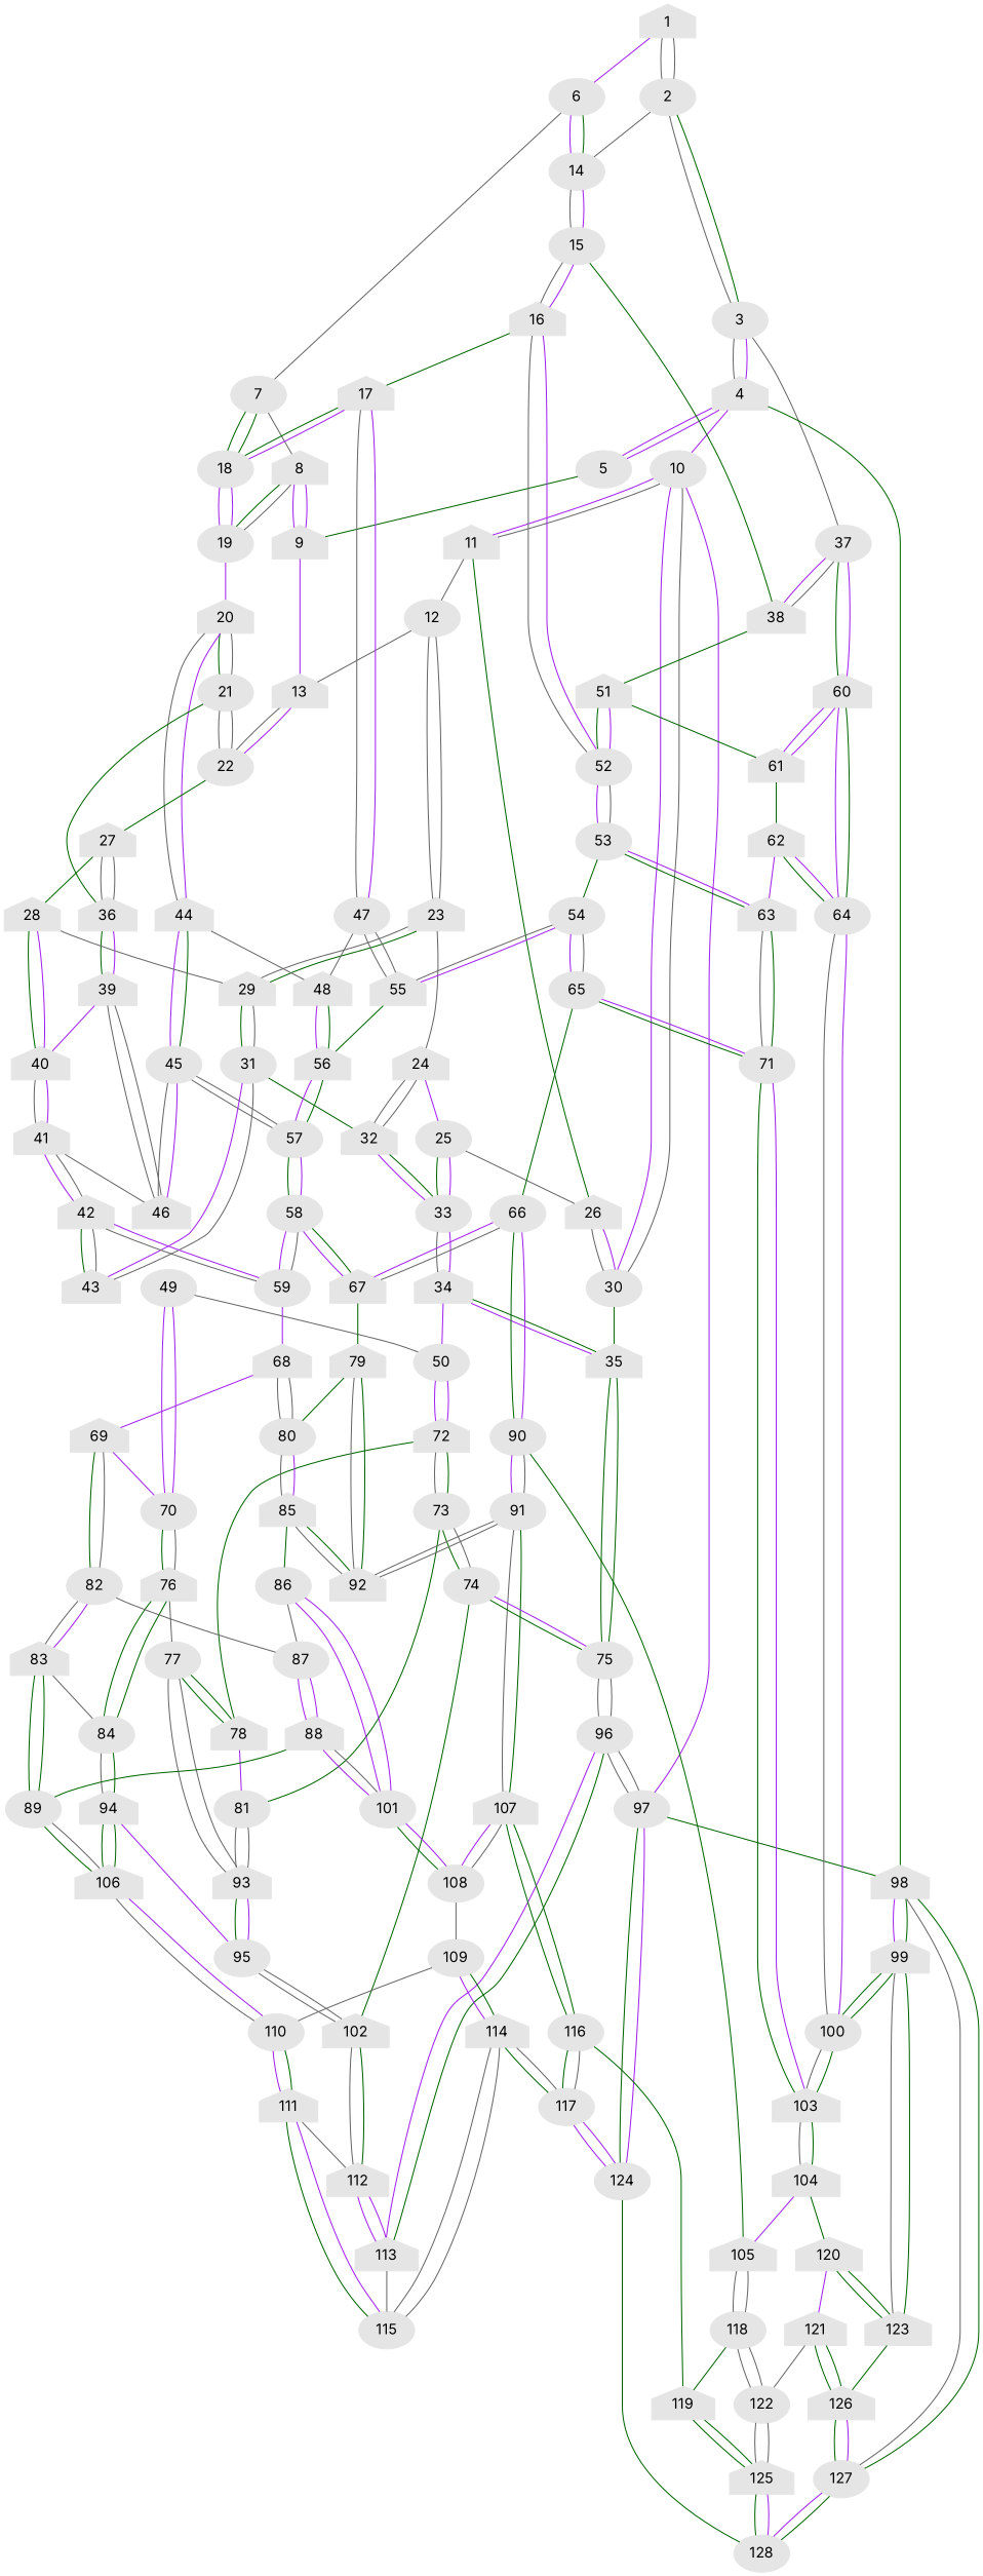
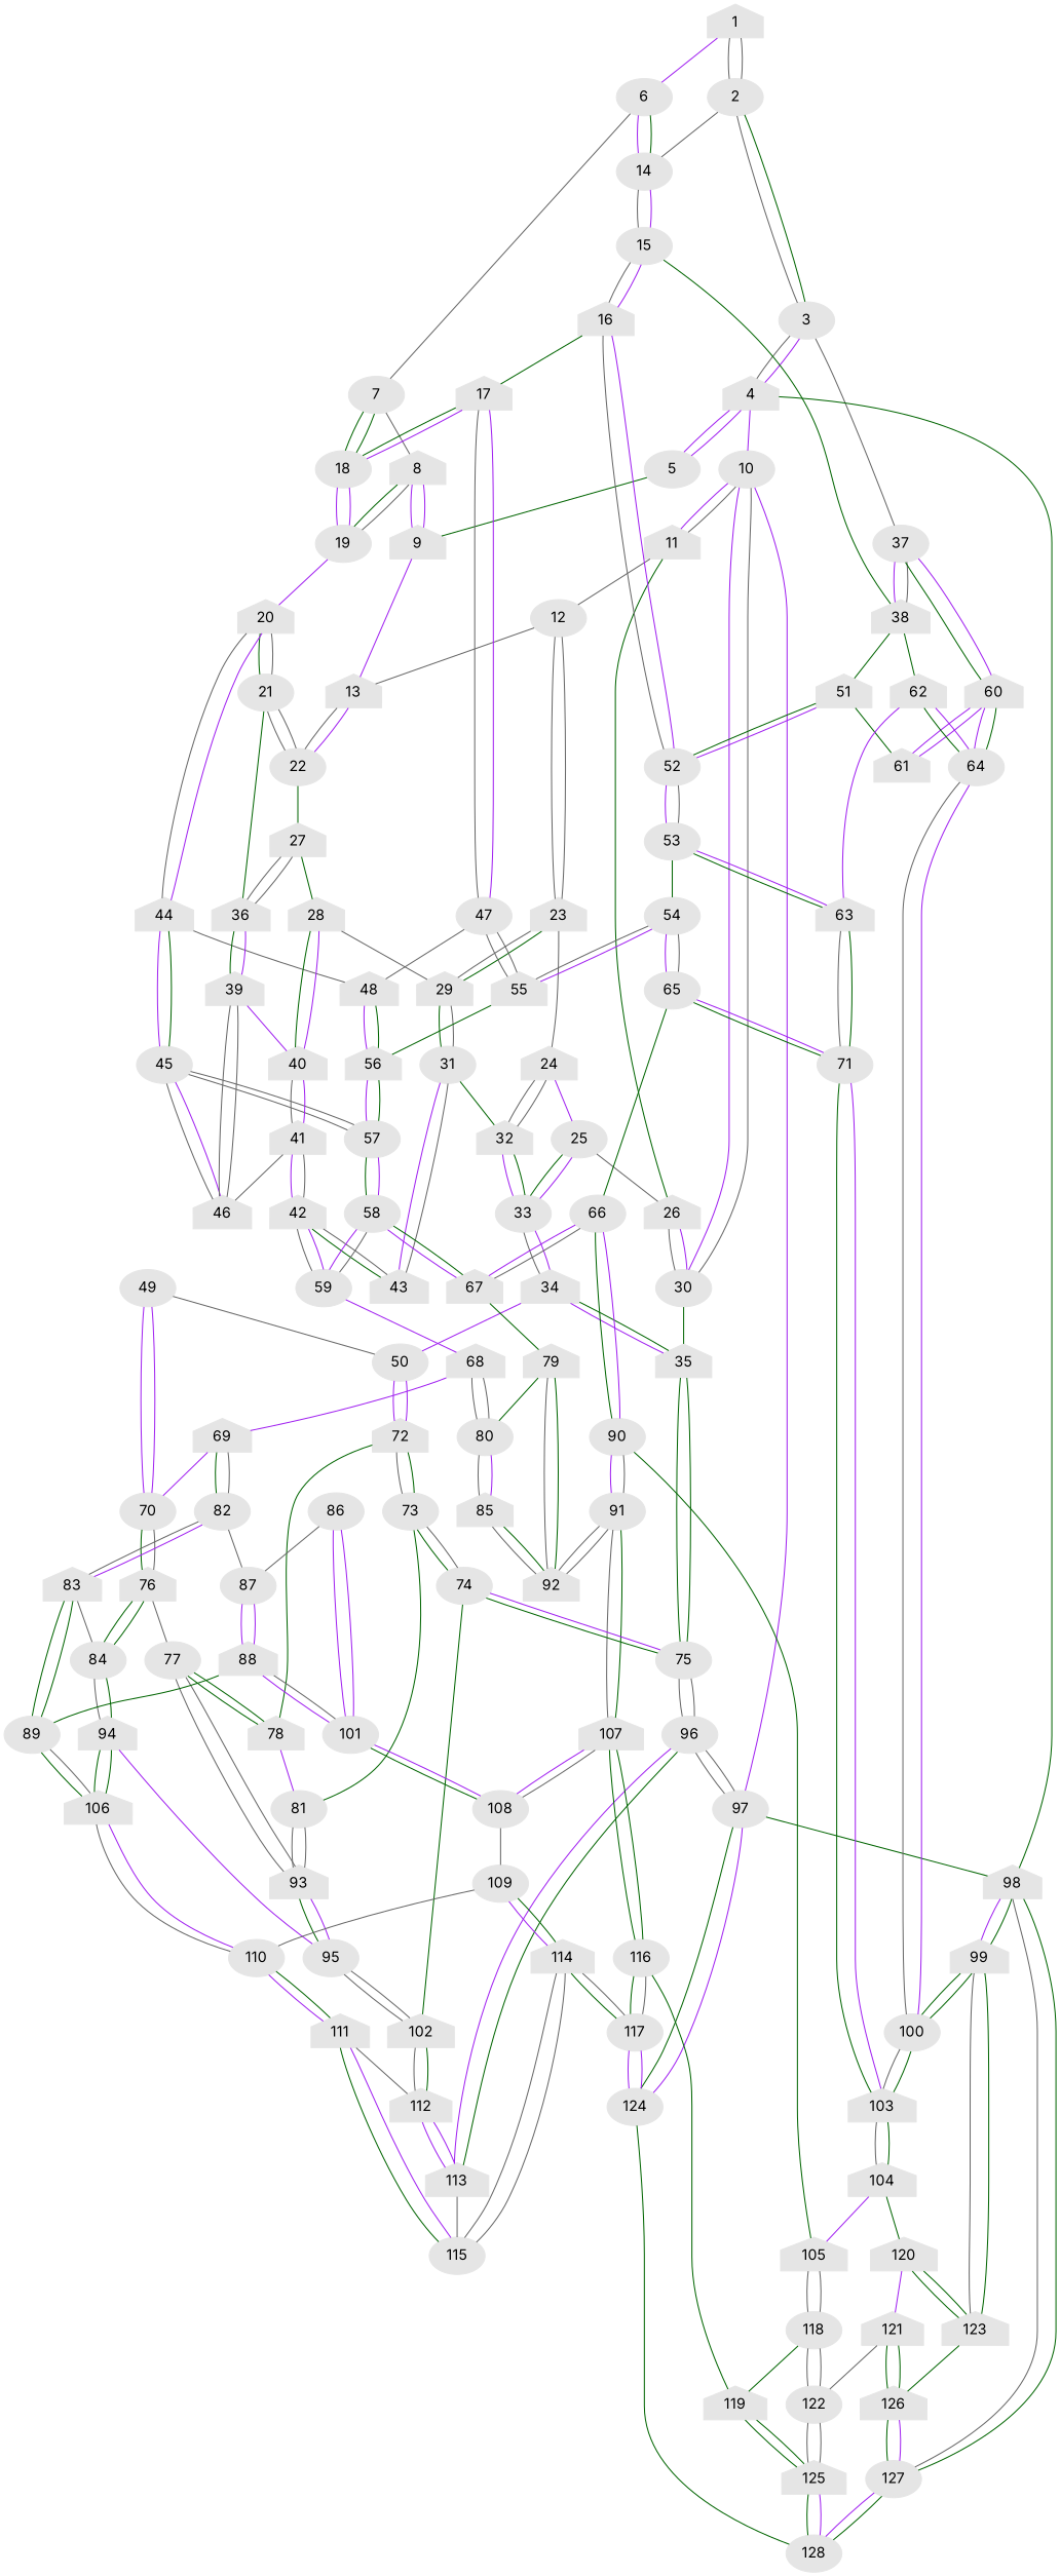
  graph {
    fontname=Inter
    node [color=gray90 fontname=Inter shape=house style=filled]
    edge [color=gray40 fontname=Inter]
    2 [shape=ellipse]
    1
    6 [shape=ellipse]
    3 [shape=ellipse]
    14 [shape=ellipse]
    7 [shape=ellipse]
    4
    37 [shape=ellipse]
    15 [shape=ellipse]
    5 [shape=ellipse]
    10 [shape=ellipse]
    98
    38
    60
    9
    11
    30 [shape=ellipse]
    97 [shape=ellipse]
    99
    127 [shape=ellipse]
    13
    8
    18 [shape=ellipse]
    19 [shape=ellipse]
    20
    22 [shape=ellipse]
    12 [shape=ellipse]
    26
    35
    124 [shape=ellipse]
    23
    24
    29
    27
    16
    17
    52 [shape=ellipse]
    51
    47 [shape=ellipse]
    53 [shape=ellipse]
    48
    55
    21 [shape=ellipse]
    44
    36
    45 [shape=ellipse]
    39
    28
    25 [shape=ellipse]
    32
    31 [shape=ellipse]
    33 [shape=ellipse]
    34
    40
    41
    43
    75 [shape=ellipse]
    50 [shape=ellipse]
    72
    96 [shape=ellipse]
    46
    61
    64 [shape=ellipse]
    42
    59 [shape=ellipse]
    68
    49 [shape=ellipse]
    70 [shape=ellipse]
    57 [shape=ellipse]
    56
    58 [shape=ellipse]
    76
    73 [shape=ellipse]
    78
    62
    54 [shape=ellipse]
    63
    65 [shape=ellipse]
    71 [shape=ellipse]
    66 [shape=ellipse]
    67
    79
    69
    80 [shape=ellipse]
    100 [shape=ellipse]
    103
    90 [shape=ellipse]
    91 [shape=ellipse]
    105
    92
    82 [shape=ellipse]
    85
    83
    87 [shape=ellipse]
    77 [shape=ellipse]
    84 [shape=ellipse]
    104
    74 [shape=ellipse]
    81 [shape=ellipse]
    102
    93
    112
    113
    94
    95 [shape=ellipse]
    86 [shape=ellipse]
    89 [shape=ellipse]
    88
    106
    101 [shape=ellipse]
    108 [shape=ellipse]
    110 [shape=ellipse]
    107
    118 [shape=ellipse]
    116 [shape=ellipse]
    115 [shape=ellipse]
    128 [shape=ellipse]
    123
    126
    109 [shape=ellipse]
    120
    121
    119
    122 [shape=ellipse]
    111
    117 [shape=ellipse]
    114
    125
    2 -- 3
    2 -- 3 [color=darkgreen]
    2 -- 14
    1 -- 2
    1 -- 2
    1 -- 6 [color=purple]
    6 -- 14 [color=purple]
    6 -- 14 [color=darkgreen]
    6 -- 7
    3 -- 4
    3 -- 4 [color=purple]
    3 -- 37
    14 -- 15
    14 -- 15 [color=purple]
    7 -- 8
    7 -- 18 [color=darkgreen]
    7 -- 18 [color=darkgreen]
    4 -- 5 [color=purple]
    4 -- 5 [color=purple]
    4 -- 10 [color=purple]
    4 -- 98 [color=darkgreen]
    37 -- 38 [color=purple]
    37 -- 38
    37 -- 60 [color=darkgreen]
    37 -- 60 [color=purple]
    15 -- 38 [color=darkgreen]
    15 -- 16
    15 -- 16 [color=purple]
    5 -- 9 [color=darkgreen]
    10 -- 11 [color=purple]
    10 -- 11
    10 -- 30 [color=purple]
    10 -- 30
    10 -- 97 [color=purple]
    98 -- 99 [color=purple]
    98 -- 99 [color=darkgreen]
    98 -- 127
    98 -- 127 [color=darkgreen]
    38 -- 51 [color=darkgreen]
    60 -- 61 [color=purple]
    60 -- 61 [color=purple]
    60 -- 64 [color=purple]
    60 -- 64 [color=darkgreen]
    9 -- 13 [color=purple]
    11 -- 12
    11 -- 26 [color=darkgreen]
    30 -- 35 [color=darkgreen]
    97 -- 98 [color=darkgreen]
    97 -- 124 [color=darkgreen]
    97 -- 124 [color=purple]
    99 -- 100 [color=darkgreen]
    99 -- 100 [color=darkgreen]
    99 -- 123
    99 -- 123 [color=darkgreen]
    127 -- 128 [color=purple]
    127 -- 128 [color=darkgreen]
    13 -- 22
    13 -- 22 [color=purple]
    8 -- 9 [color=purple]
    8 -- 9 [color=purple]
    8 -- 19 [color=darkgreen]
    8 -- 19
    18 -- 19 [color=purple]
    18 -- 19 [color=purple]
    19 -- 20 [color=purple]
    20 -- 21 [color=darkgreen]
    20 -- 21
    20 -- 44
    20 -- 44 [color=purple]
    22 -- 27 [color=darkgreen]
    12 -- 13
    12 -- 23
    12 -- 23
    26 -- 30
    26 -- 30 [color=purple]
    35 -- 75 [color=darkgreen]
    35 -- 75 [color=darkgreen]
    124 -- 128 [color=darkgreen]
    23 -- 24
    23 -- 29
    23 -- 29 [color=darkgreen]
    24 -- 25 [color=purple]
    24 -- 32
    24 -- 32
    29 -- 31 [color=darkgreen]
    29 -- 31
    27 -- 36
    27 -- 36
    27 -- 28 [color=darkgreen]
    16 -- 17 [color=darkgreen]
    16 -- 52
    16 -- 52 [color=purple]
    17 -- 18 [color=darkgreen]
    17 -- 18 [color=purple]
    17 -- 47
    17 -- 47 [color=purple]
    52 -- 53 [color=purple]
    52 -- 53
    51 -- 52 [color=darkgreen]
    51 -- 52 [color=purple]
    51 -- 61 [color=darkgreen]
    47 -- 48
    47 -- 55
    47 -- 55
    53 -- 54 [color=darkgreen]
    53 -- 63 [color=darkgreen]
    53 -- 63 [color=purple]
    48 -- 56 [color=purple]
    48 -- 56 [color=darkgreen]
    55 -- 56 [color=darkgreen]
    21 -- 22
    21 -- 22
    21 -- 36 [color=darkgreen]
    44 -- 48
    44 -- 45 [color=purple]
    44 -- 45 [color=darkgreen]
    36 -- 39 [color=darkgreen]
    36 -- 39 [color=purple]
    45 -- 46
    45 -- 46 [color=purple]
    45 -- 57
    45 -- 57
    39 -- 40 [color=purple]
    39 -- 46
    39 -- 46
    28 -- 29
    28 -- 40 [color=darkgreen]
    28 -- 40 [color=purple]
    25 -- 26
    25 -- 33 [color=darkgreen]
    25 -- 33 [color=purple]
    32 -- 33 [color=purple]
    32 -- 33 [color=darkgreen]
    31 -- 32 [color=darkgreen]
    31 -- 43 [color=purple]
    31 -- 43
    33 -- 34
    33 -- 34 [color=purple]
    34 -- 35 [color=purple]
    34 -- 35 [color=darkgreen]
    34 -- 50 [color=purple]
    40 -- 41
    40 -- 41 [color=purple]
    41 -- 46
    41 -- 42 [color=purple]
    41 -- 42
    75 -- 96
    75 -- 96
    50 -- 72 [color=purple]
    50 -- 72 [color=purple]
    72 -- 73
    72 -- 73 [color=darkgreen]
    72 -- 78 [color=darkgreen]
    96 -- 97
    96 -- 97
    96 -- 113 [color=purple]
    96 -- 113 [color=darkgreen]
-   61 -- 62 [color=darkgreen]
+   38 -- 62 [color=darkgreen]
    64 -- 100
    64 -- 100 [color=purple]
    42 -- 43 [color=darkgreen]
    42 -- 43
    42 -- 59
    42 -- 59 [color=purple]
    59 -- 68 [color=purple]
    68 -- 69 [color=purple]
    68 -- 80
    68 -- 80
    49 -- 50
    49 -- 70 [color=purple]
    49 -- 70 [color=purple]
    70 -- 76 [color=darkgreen]
    70 -- 76
    57 -- 58 [color=darkgreen]
    57 -- 58 [color=purple]
    56 -- 57 [color=purple]
    56 -- 57 [color=darkgreen]
    58 -- 59 [color=purple]
    58 -- 59
    58 -- 67 [color=purple]
    58 -- 67 [color=darkgreen]
    76 -- 77
    76 -- 84 [color=darkgreen]
    76 -- 84 [color=darkgreen]
    73 -- 74 [color=darkgreen]
    73 -- 74
    73 -- 81 [color=darkgreen]
    78 -- 81 [color=purple]
    62 -- 64 [color=darkgreen]
    62 -- 64 [color=purple]
    62 -- 63 [color=purple]
    54 -- 55
    54 -- 55 [color=purple]
    54 -- 65 [color=purple]
    54 -- 65
    63 -- 71
    63 -- 71 [color=darkgreen]
    65 -- 71 [color=darkgreen]
    65 -- 71 [color=purple]
    65 -- 66 [color=darkgreen]
    71 -- 103 [color=darkgreen]
    71 -- 103 [color=purple]
    66 -- 67 [color=purple]
    66 -- 67
    66 -- 90 [color=darkgreen]
    66 -- 90 [color=purple]
    67 -- 79 [color=darkgreen]
    79 -- 80 [color=darkgreen]
    79 -- 92
    79 -- 92 [color=darkgreen]
    69 -- 70 [color=purple]
    69 -- 82 [color=darkgreen]
    69 -- 82
    80 -- 85
    80 -- 85 [color=purple]
    100 -- 103
    100 -- 103 [color=darkgreen]
    103 -- 104
    103 -- 104 [color=darkgreen]
    90 -- 91 [color=purple]
    90 -- 91
    90 -- 105 [color=darkgreen]
    91 -- 92
    91 -- 92
    91 -- 107
    91 -- 107 [color=darkgreen]
    105 -- 118
    105 -- 118
    82 -- 83
    82 -- 83 [color=purple]
    82 -- 87
    85 -- 92
    85 -- 92 [color=darkgreen]
-   85 -- 86 [color=darkgreen]
    83 -- 84
    83 -- 89 [color=darkgreen]
    83 -- 89 [color=darkgreen]
    87 -- 88 [color=purple]
    87 -- 88 [color=purple]
    77 -- 78 [color=darkgreen]
    77 -- 78 [color=darkgreen]
    77 -- 93
    77 -- 93
    84 -- 94
    84 -- 94 [color=darkgreen]
    104 -- 105 [color=purple]
    104 -- 120 [color=darkgreen]
    74 -- 75 [color=darkgreen]
    74 -- 75 [color=purple]
    74 -- 102 [color=darkgreen]
    81 -- 93
    81 -- 93
    102 -- 112
    102 -- 112 [color=darkgreen]
    93 -- 95 [color=darkgreen]
    93 -- 95 [color=purple]
    112 -- 113 [color=purple]
    112 -- 113 [color=purple]
    113 -- 115
    94 -- 95 [color=purple]
    94 -- 106 [color=darkgreen]
    94 -- 106 [color=darkgreen]
    95 -- 102
    95 -- 102
    86 -- 87
    86 -- 101 [color=purple]
    86 -- 101 [color=purple]
    89 -- 106 [color=darkgreen]
    89 -- 106
    88 -- 89 [color=darkgreen]
    88 -- 101 [color=purple]
    88 -- 101
    106 -- 110
    106 -- 110 [color=purple]
    101 -- 108 [color=darkgreen]
    101 -- 108 [color=purple]
    108 -- 109
    110 -- 111 [color=purple]
    110 -- 111 [color=darkgreen]
    107 -- 108 [color=purple]
    107 -- 108
    107 -- 116 [color=darkgreen]
    107 -- 116 [color=darkgreen]
    118 -- 119 [color=darkgreen]
    118 -- 122
    118 -- 122
    116 -- 119 [color=darkgreen]
    116 -- 117 [color=darkgreen]
    116 -- 117
    123 -- 126 [color=darkgreen]
    126 -- 127 [color=darkgreen]
    126 -- 127 [color=purple]
    109 -- 110
    109 -- 114 [color=purple]
    109 -- 114 [color=darkgreen]
    120 -- 123 [color=darkgreen]
    120 -- 123 [color=darkgreen]
    120 -- 121 [color=purple]
    121 -- 126 [color=darkgreen]
    121 -- 126 [color=darkgreen]
    121 -- 122
    119 -- 125 [color=darkgreen]
    119 -- 125 [color=darkgreen]
    122 -- 125
    122 -- 125
    111 -- 112
    111 -- 115 [color=darkgreen]
    111 -- 115 [color=purple]
    117 -- 124 [color=purple]
    117 -- 124 [color=purple]
    114 -- 115
    114 -- 115
    114 -- 117 [color=darkgreen]
    114 -- 117
    125 -- 128 [color=darkgreen]
    125 -- 128 [color=purple]
  }
